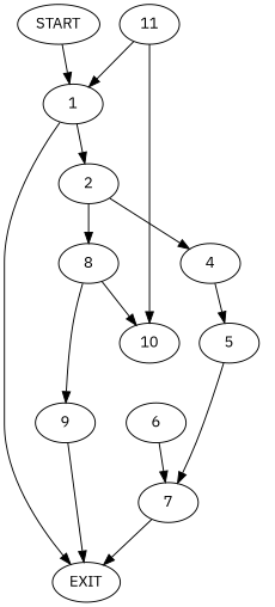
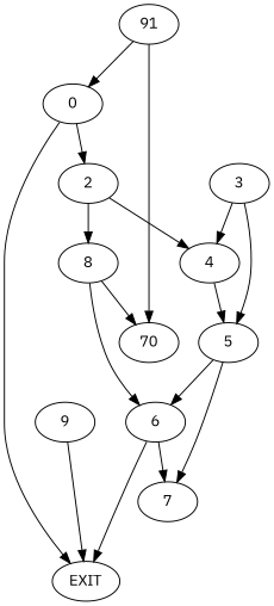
  digraph {
    fontname="IBM Plex Sans"
    node [fontname="IBM Plex Sans"]
    edge [fontname="IBM Plex Sans"]
-   n1 [label=START]
-   1
+   1 [label=0]
    2
    n4 [label=EXIT]
    8
    4
+   3
    5
    9
-   10
+   10 [label=70]
    6
    7
-   11
-   n1 -> 1
+   11 [label=91]
    1 -> 2
    1 -> n4
    2 -> 8
    2 -> 4
-   8 -> 9
+   8 -> 6
    8 -> 10
    4 -> 5
+   3 -> 4
+   3 -> 5
+   5 -> 6
    5 -> 7
    9 -> n4
    6 -> 7
-   7 -> n4
+   6 -> n4
    11 -> 1
    11 -> 10
  }
